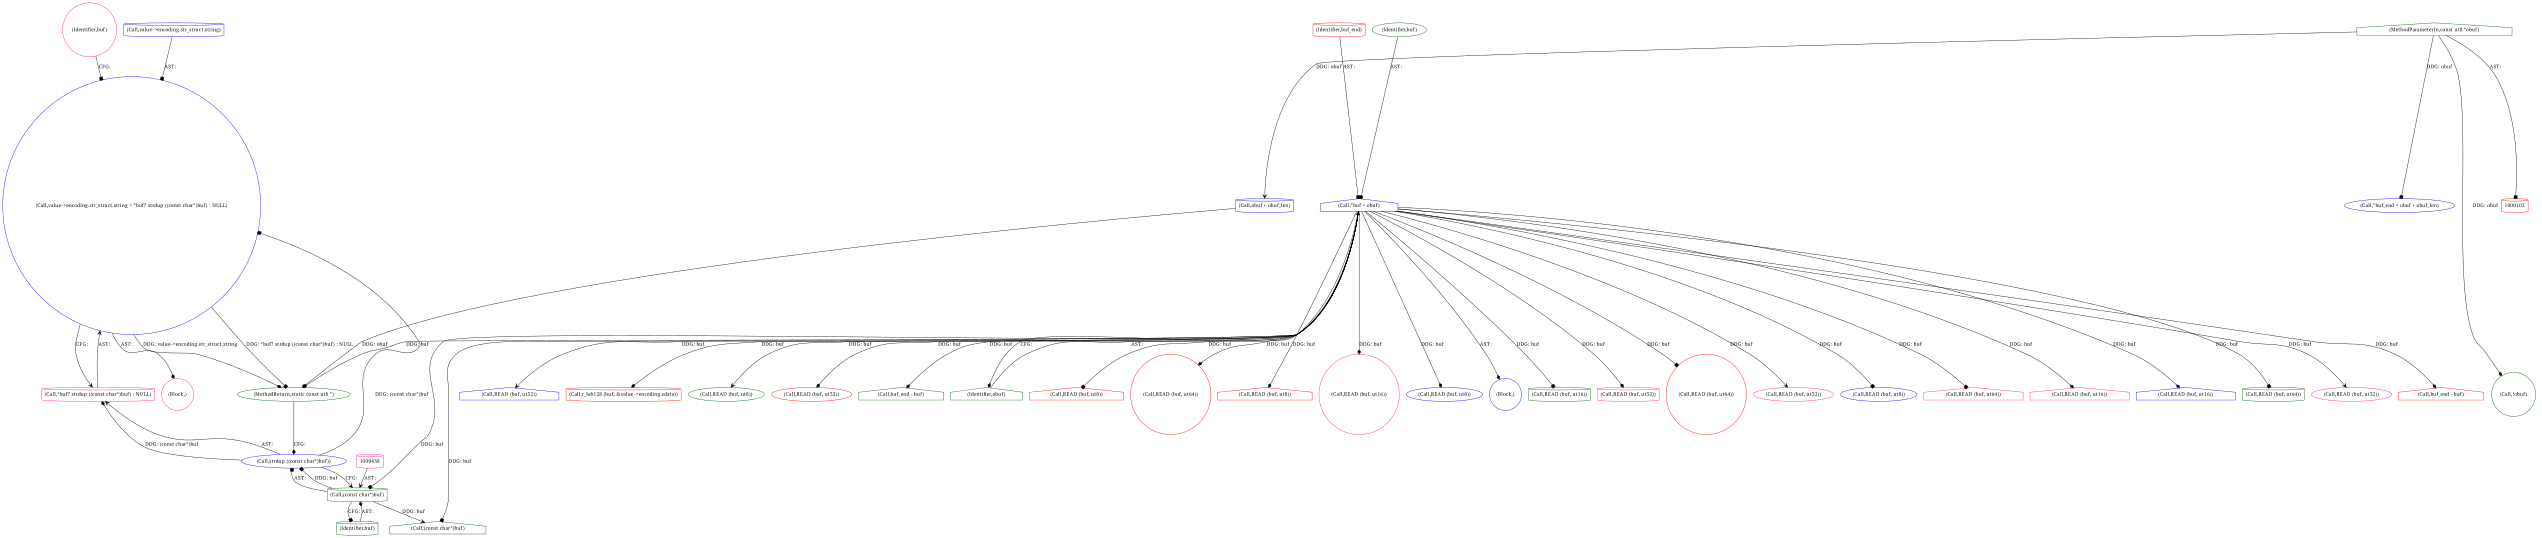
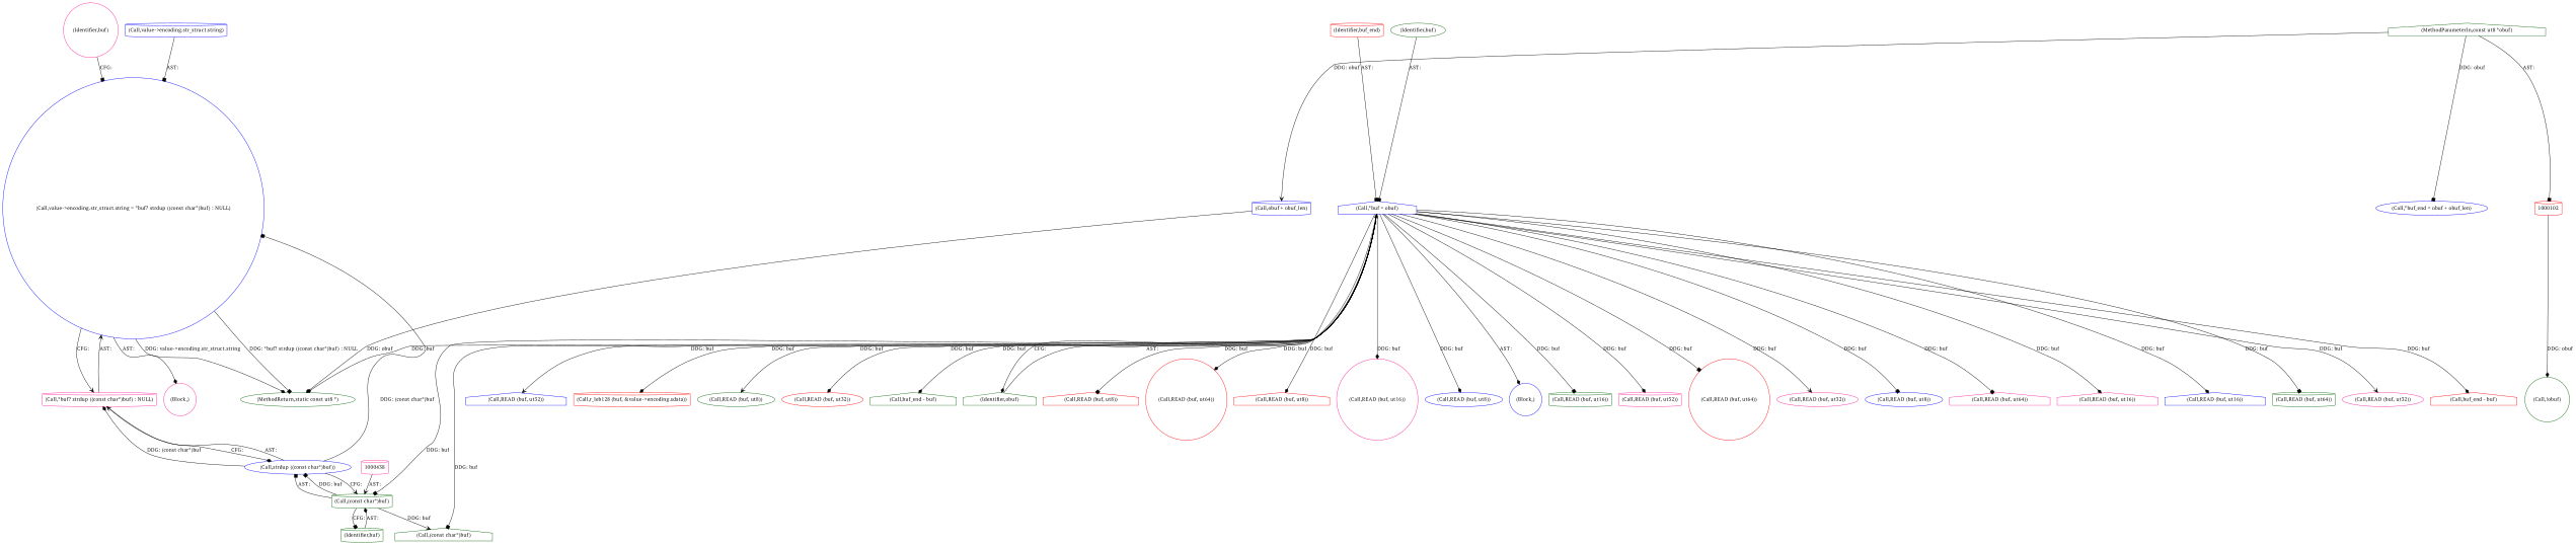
  digraph {
    fontname="PT Serif"
    node [color=darkgreen fontname="PT Serif" shape=cylinder]
    edge [arrowhead=diamond fontname="PT Serif"]
    n1 [color=blue label="(Call,value->encoding.str_struct.string = *buf? strdup ((const char*)buf) : NULL)" shape=circle]
    n2 [color=deeppink label="(Block,)" shape=circle]
    n3 [color=deeppink label="(Call,*buf? strdup ((const char*)buf) : NULL)"]
    n4 [label="(MethodReturn,static const ut8 *)" shape=ellipse]
    n5 [color=blue label="(Call,strdup ((const char*)buf))" shape=ellipse]
    n6 [label="(Call,(const char*)buf)"]
    n7 [label="(Identifier,buf)"]
    n8 [label="(Call,(const char*)buf)" shape=house]
    n9 [color=blue label="(Call,*buf = obuf)" shape=house]
    n10 [color=blue label="(Call,READ (buf, ut32))" shape=house]
    n11 [color=red label="(Call,r_leb128 (buf, &value->encoding.sdata))"]
    n12 [label="(Call,READ (buf, ut8))" shape=ellipse]
    n13 [color=red label="(Call,READ (buf, ut32))" shape=ellipse]
    n14 [label="(Call,buf_end - buf)" shape=house]
    n15 [label="(Identifier,obuf)" shape=house]
    n16 [color=red label="(Call,READ (buf, ut8))" shape=house]
    n17 [color=red label="(Call,READ (buf, ut64))" shape=circle]
    n18 [color=red label="(Call,READ (buf, ut8))" shape=house]
    n19 [color=deeppink label="(Call,READ (buf, ut16))" shape=circle]
    n20 [color=blue label="(Call,READ (buf, ut8))" shape=ellipse]
    n21 [color=blue label="(Block,)" shape=circle]
    n22 [label="(Call,READ (buf, ut16))"]
    n23 [color=deeppink label="(Call,READ (buf, ut32))"]
    n24 [color=red label="(Call,READ (buf, ut64))" shape=circle]
    n25 [color=deeppink label="(Call,READ (buf, ut32))" shape=ellipse]
    n26 [color=blue label="(Call,READ (buf, ut8))" shape=ellipse]
    n27 [color=deeppink label="(Call,READ (buf, ut64))" shape=house]
    n28 [color=deeppink label="(Call,READ (buf, ut16))" shape=house]
    n29 [color=blue label="(Call,READ (buf, ut16))" shape=house]
    n30 [label="(Call,READ (buf, ut64))"]
    n31 [color=deeppink label="(Call,READ (buf, ut32))" shape=ellipse]
    n32 [color=red label="(Call,buf_end - buf)" shape=house]
    n33 [label="(MethodParameterIn,const ut8 *obuf)" shape=house]
    n34 [color=blue label="(Call,*buf_end = obuf + obuf_len)" shape=ellipse]
    n35 [label="(Call,!obuf)" shape=circle]
    n36 [color=blue label="(Call,obuf + obuf_len)"]
    1000102 [color=red]
    n38 [color=deeppink label="(Identifier,buf)" shape=circle]
    n39 [color=red label="(Identifier,buf_end)"]
    n40 [label="(Identifier,buf)" shape=ellipse]
    n41 [color=blue label="(Call,value->encoding.str_struct.string)"]
    1000438 [color=deeppink]
    n1 -> n2 [label="AST: "]
    n1 -> n3 [arrowhead=vee label="CFG: "]
    n1 -> n4 [label="DDG: value->encoding.str_struct.string"]
    n1 -> n4 [arrowhead=box label="DDG: *buf? strdup ((const char*)buf) : NULL"]
    n3 -> n1 [arrowhead=vee label="AST: "]
-   n4 -> n5 [label="CFG: "]
+   n3 -> n5 [label="CFG: "]
    n5 -> n1 [arrowhead=box label="DDG: (const char*)buf"]
    n5 -> n3 [arrowhead=vee label="AST: "]
    n5 -> n3 [label="DDG: (const char*)buf"]
    n5 -> n6 [arrowhead=vee label="CFG: "]
    n6 -> n5 [arrowhead=box label="AST: "]
    n6 -> n5 [arrowhead=box label="DDG: buf"]
    n6 -> n7 [arrowhead=box label="CFG: "]
    n6 -> n8 [arrowhead=vee label="DDG: buf"]
    n7 -> n6 [label="AST: "]
    n9 -> n4 [label="DDG: buf"]
    n9 -> n6 [arrowhead=box label="DDG: buf"]
    n9 -> n8 [arrowhead=box label="DDG: buf"]
    n9 -> n10 [arrowhead=vee label="DDG: buf"]
    n9 -> n11 [label="DDG: buf"]
    n9 -> n12 [arrowhead=vee label="DDG: buf"]
    n9 -> n13 [label="DDG: buf"]
    n9 -> n14 [label="DDG: buf"]
    n9 -> n15 [label="CFG: "]
    n9 -> n16 [arrowhead=box label="DDG: buf"]
    n9 -> n17 [label="DDG: buf"]
    n9 -> n18 [label="DDG: buf"]
    n9 -> n19 [label="DDG: buf"]
    n9 -> n20 [label="DDG: buf"]
    n9 -> n21 [label="AST: "]
    n9 -> n22 [arrowhead=box label="DDG: buf"]
    n9 -> n23 [label="DDG: buf"]
    n9 -> n24 [arrowhead=box label="DDG: buf"]
    n9 -> n25 [arrowhead=vee label="DDG: buf"]
    n9 -> n26 [arrowhead=box label="DDG: buf"]
    n9 -> n27 [arrowhead=box label="DDG: buf"]
    n9 -> n28 [label="DDG: buf"]
    n9 -> n29 [label="DDG: buf"]
    n9 -> n30 [arrowhead=box label="DDG: buf"]
    n9 -> n31 [arrowhead=vee label="DDG: buf"]
    n9 -> n32 [label="DDG: buf"]
    n15 -> n9 [arrowhead=vee label="AST: "]
    n33 -> n34 [arrowhead=box label="DDG: obuf"]
-   n33 -> n35 [label="DDG: obuf"]
+   1000102 -> n35 [label="DDG: obuf"]
    n33 -> n36 [arrowhead=vee label="DDG: obuf"]
    n33 -> 1000102 [arrowhead=box label="AST: "]
    n36 -> n4 [label="DDG: obuf"]
    n38 -> n1 [arrowhead=box label="CFG: "]
    n39 -> n9 [arrowhead=box label="AST: "]
    n40 -> n9 [arrowhead=box label="AST: "]
    n41 -> n1 [arrowhead=box label="AST: "]
    1000438 -> n6 [arrowhead=vee label="AST: "]
  }
